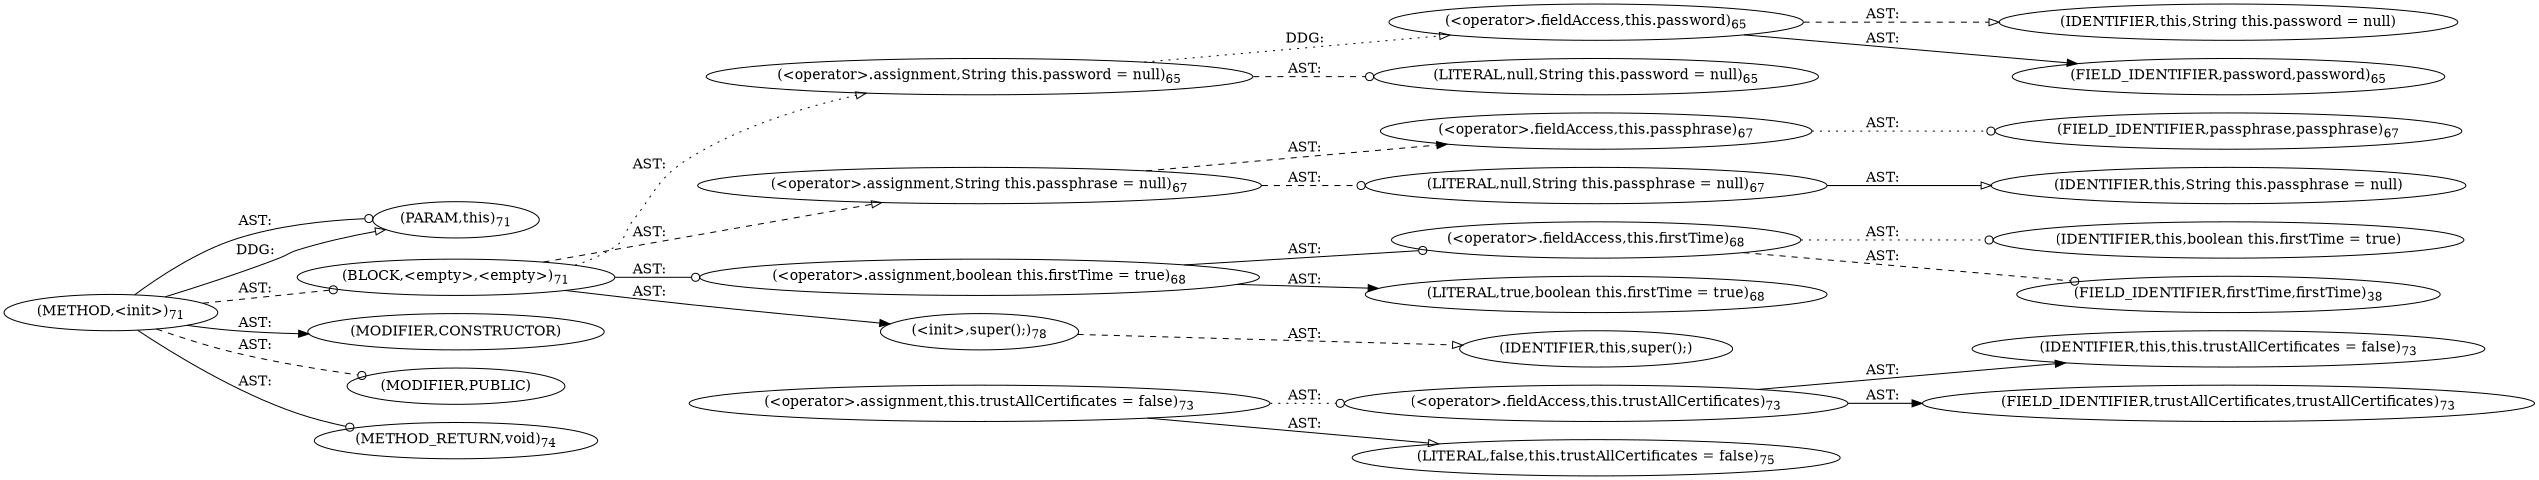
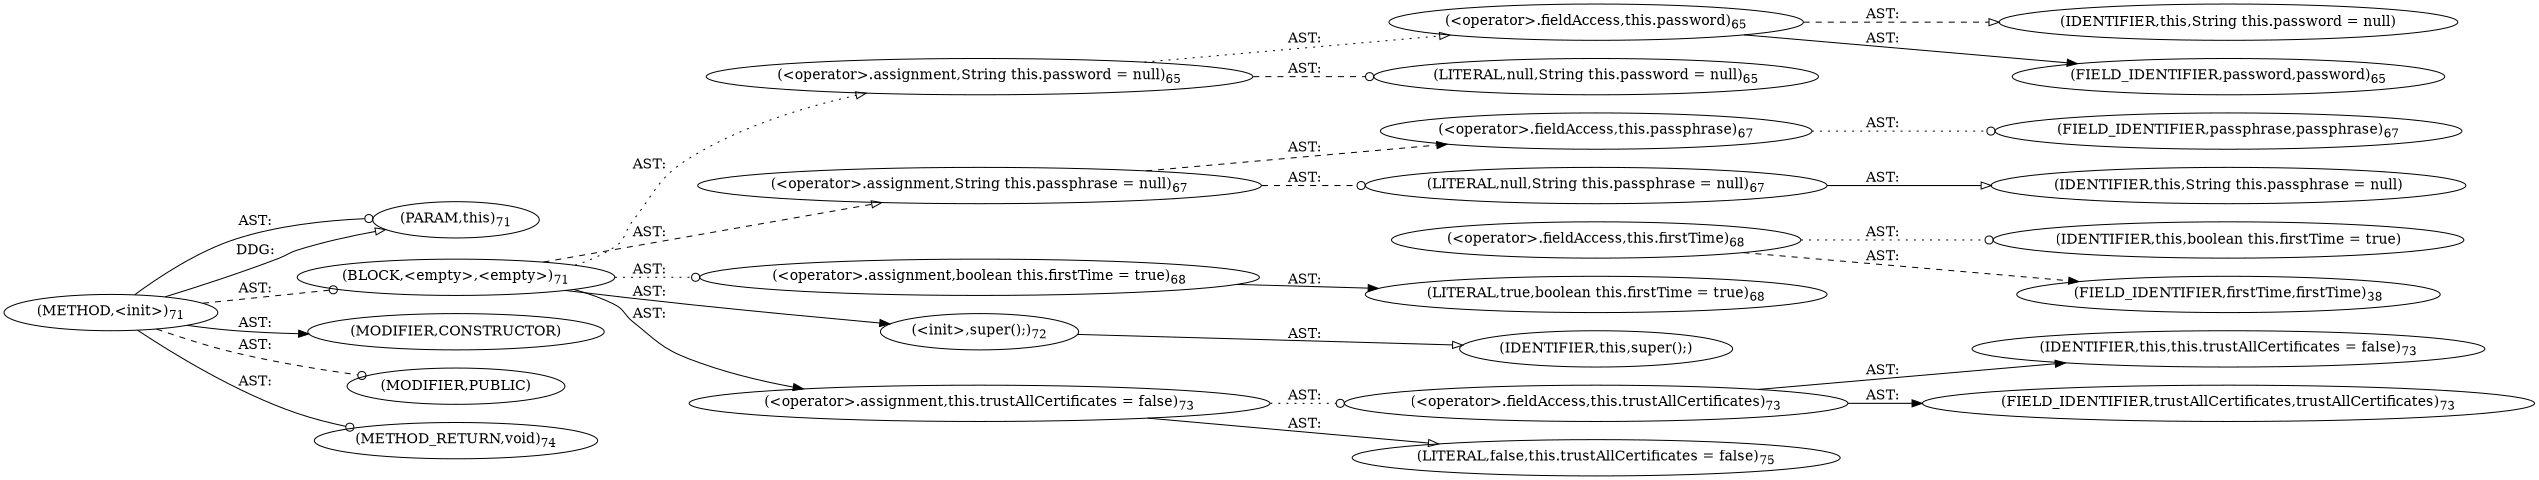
  digraph {
    rankdir=LR
    edge [arrowhead=odot style=solid]
    n1 [label=<(METHOD,&lt;init&gt;)<SUB>71</SUB>>]
    n2 [label=<(PARAM,this)<SUB>71</SUB>>]
    n3 [label=<(BLOCK,&lt;empty&gt;,&lt;empty&gt;)<SUB>71</SUB>>]
    n4 [label=<(MODIFIER,CONSTRUCTOR)>]
    n5 [label=<(MODIFIER,PUBLIC)>]
    n6 [label=<(METHOD_RETURN,void)<SUB>74</SUB>>]
    n7 [label=<(&lt;operator&gt;.assignment,String this.password = null)<SUB>65</SUB>>]
    n8 [label=<(&lt;operator&gt;.assignment,String this.passphrase = null)<SUB>67</SUB>>]
    n9 [label=<(&lt;operator&gt;.assignment,boolean this.firstTime = true)<SUB>68</SUB>>]
-   n10 [label=<(&lt;init&gt;,super();)<SUB>78</SUB>>]
+   n10 [label=<(&lt;init&gt;,super();)<SUB>72</SUB>>]
    n11 [label=<(&lt;operator&gt;.assignment,this.trustAllCertificates = false)<SUB>73</SUB>>]
    n12 [label=<(&lt;operator&gt;.fieldAccess,this.password)<SUB>65</SUB>>]
    n13 [label=<(LITERAL,null,String this.password = null)<SUB>65</SUB>>]
    n14 [label=<(&lt;operator&gt;.fieldAccess,this.passphrase)<SUB>67</SUB>>]
    n15 [label=<(LITERAL,null,String this.passphrase = null)<SUB>67</SUB>>]
    n16 [label=<(&lt;operator&gt;.fieldAccess,this.firstTime)<SUB>68</SUB>>]
    n17 [label=<(LITERAL,true,boolean this.firstTime = true)<SUB>68</SUB>>]
    n18 [label=<(IDENTIFIER,this,super();)>]
    n19 [label=<(&lt;operator&gt;.fieldAccess,this.trustAllCertificates)<SUB>73</SUB>>]
    n20 [label=<(LITERAL,false,this.trustAllCertificates = false)<SUB>75</SUB>>]
    n21 [label=<(IDENTIFIER,this,String this.password = null)>]
    n22 [label=<(FIELD_IDENTIFIER,password,password)<SUB>65</SUB>>]
    n23 [label=<(FIELD_IDENTIFIER,passphrase,passphrase)<SUB>67</SUB>>]
    n24 [label=<(IDENTIFIER,this,String this.passphrase = null)>]
    n25 [label=<(IDENTIFIER,this,boolean this.firstTime = true)>]
    n26 [label=<(FIELD_IDENTIFIER,firstTime,firstTime)<SUB>38</SUB>>]
    n27 [label=<(IDENTIFIER,this,this.trustAllCertificates = false)<SUB>73</SUB>>]
    n28 [label=<(FIELD_IDENTIFIER,trustAllCertificates,trustAllCertificates)<SUB>73</SUB>>]
    n1 -> n2 [label="AST: "]
    n1 -> n2 [arrowhead=onormal label="DDG: "]
    n1 -> n3 [label="AST: " style=dashed]
    n1 -> n4 [arrowhead=normal label="AST: "]
    n1 -> n5 [label="AST: " style=dashed]
    n1 -> n6 [label="AST: "]
    n3 -> n7 [arrowhead=onormal label="AST: " style=dotted]
    n3 -> n8 [arrowhead=onormal label="AST: " style=dashed]
-   n3 -> n9 [label="AST: "]
+   n3 -> n9 [label="AST: " style=dotted]
    n3 -> n10 [arrowhead=normal label="AST: "]
-   n7 -> n12 [arrowhead=onormal label="DDG: " style=dotted]
+   n3 -> n11 [arrowhead=normal label="AST: "]
+   n7 -> n12 [arrowhead=onormal label="AST: " style=dotted]
    n7 -> n13 [label="AST: " style=dashed]
    n8 -> n14 [arrowhead=normal label="AST: " style=dashed]
    n8 -> n15 [label="AST: " style=dashed]
-   n9 -> n16 [label="AST: "]
    n9 -> n17 [arrowhead=normal label="AST: "]
-   n10 -> n18 [arrowhead=onormal label="AST: " style=dashed]
+   n10 -> n18 [arrowhead=onormal label="AST: "]
    n11 -> n19 [label="AST: " style=dotted]
    n11 -> n20 [arrowhead=onormal label="AST: "]
    n12 -> n21 [arrowhead=onormal label="AST: " style=dashed]
    n12 -> n22 [arrowhead=normal label="AST: "]
    n14 -> n23 [label="AST: " style=dotted]
    n15 -> n24 [arrowhead=onormal label="AST: "]
    n16 -> n25 [label="AST: " style=dotted]
-   n16 -> n26 [label="AST: " style=dashed]
+   n16 -> n26 [arrowhead=normal label="AST: " style=dashed]
    n19 -> n27 [arrowhead=normal label="AST: "]
    n19 -> n28 [arrowhead=normal label="AST: "]
  }
